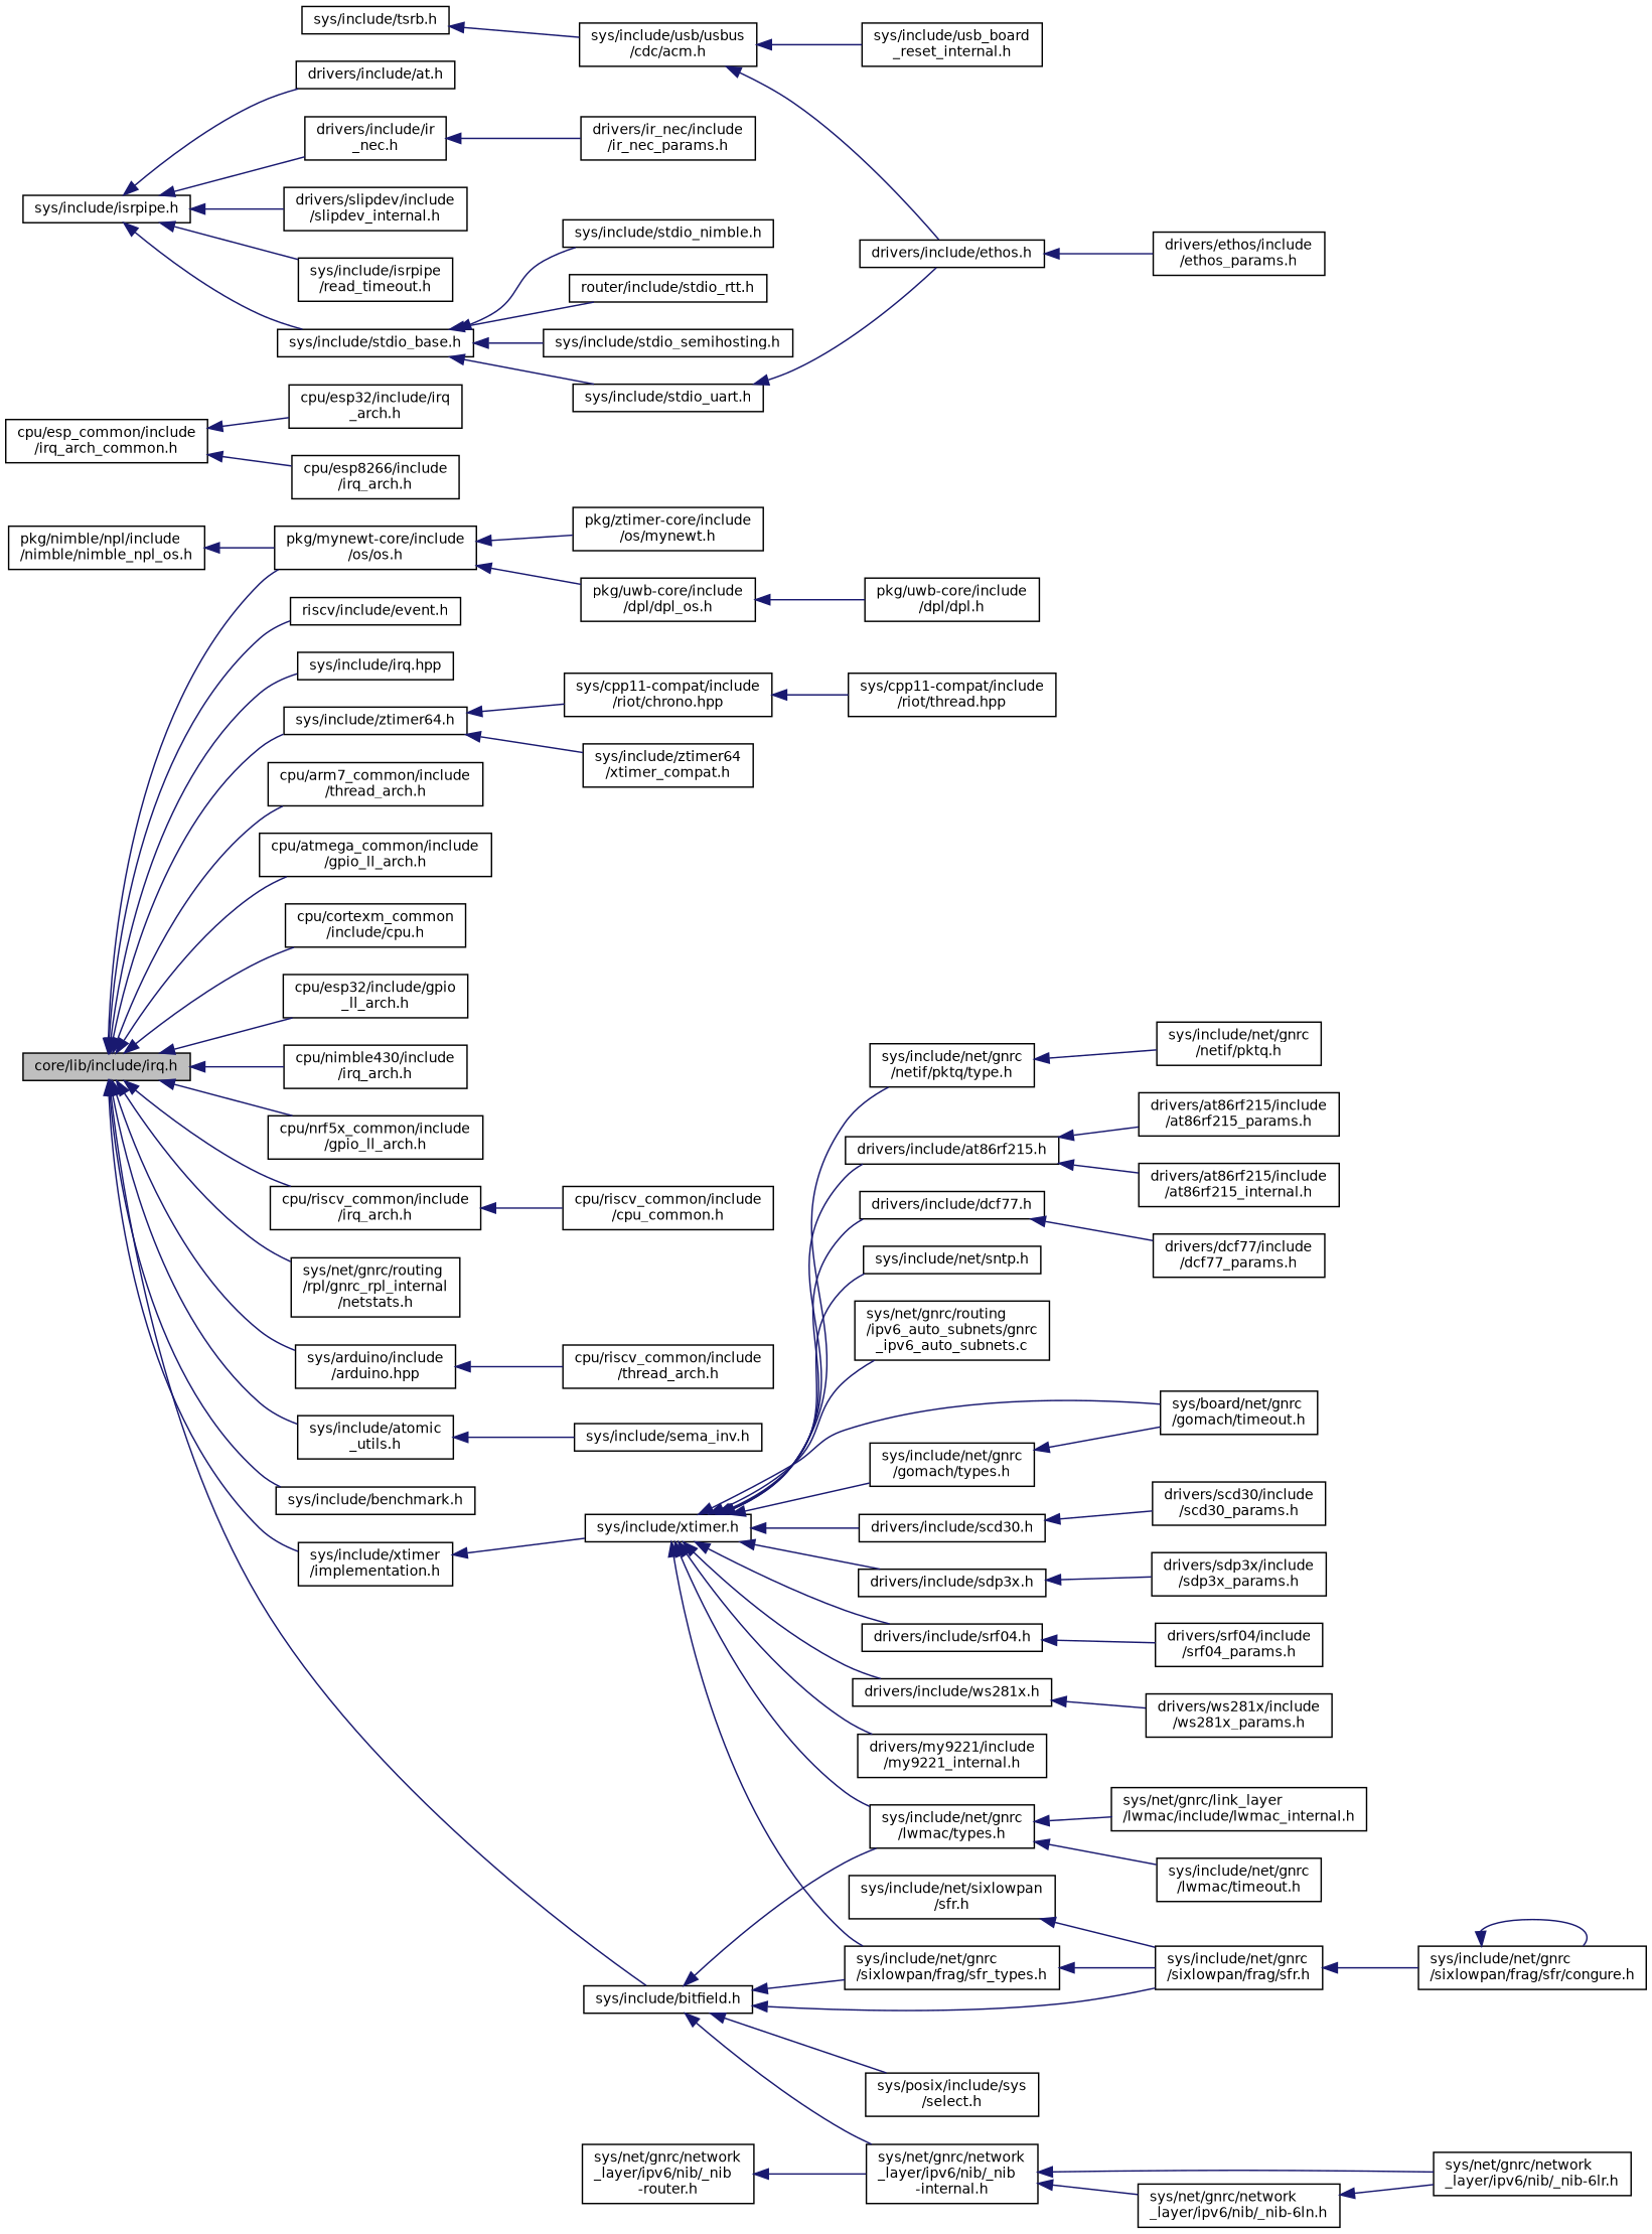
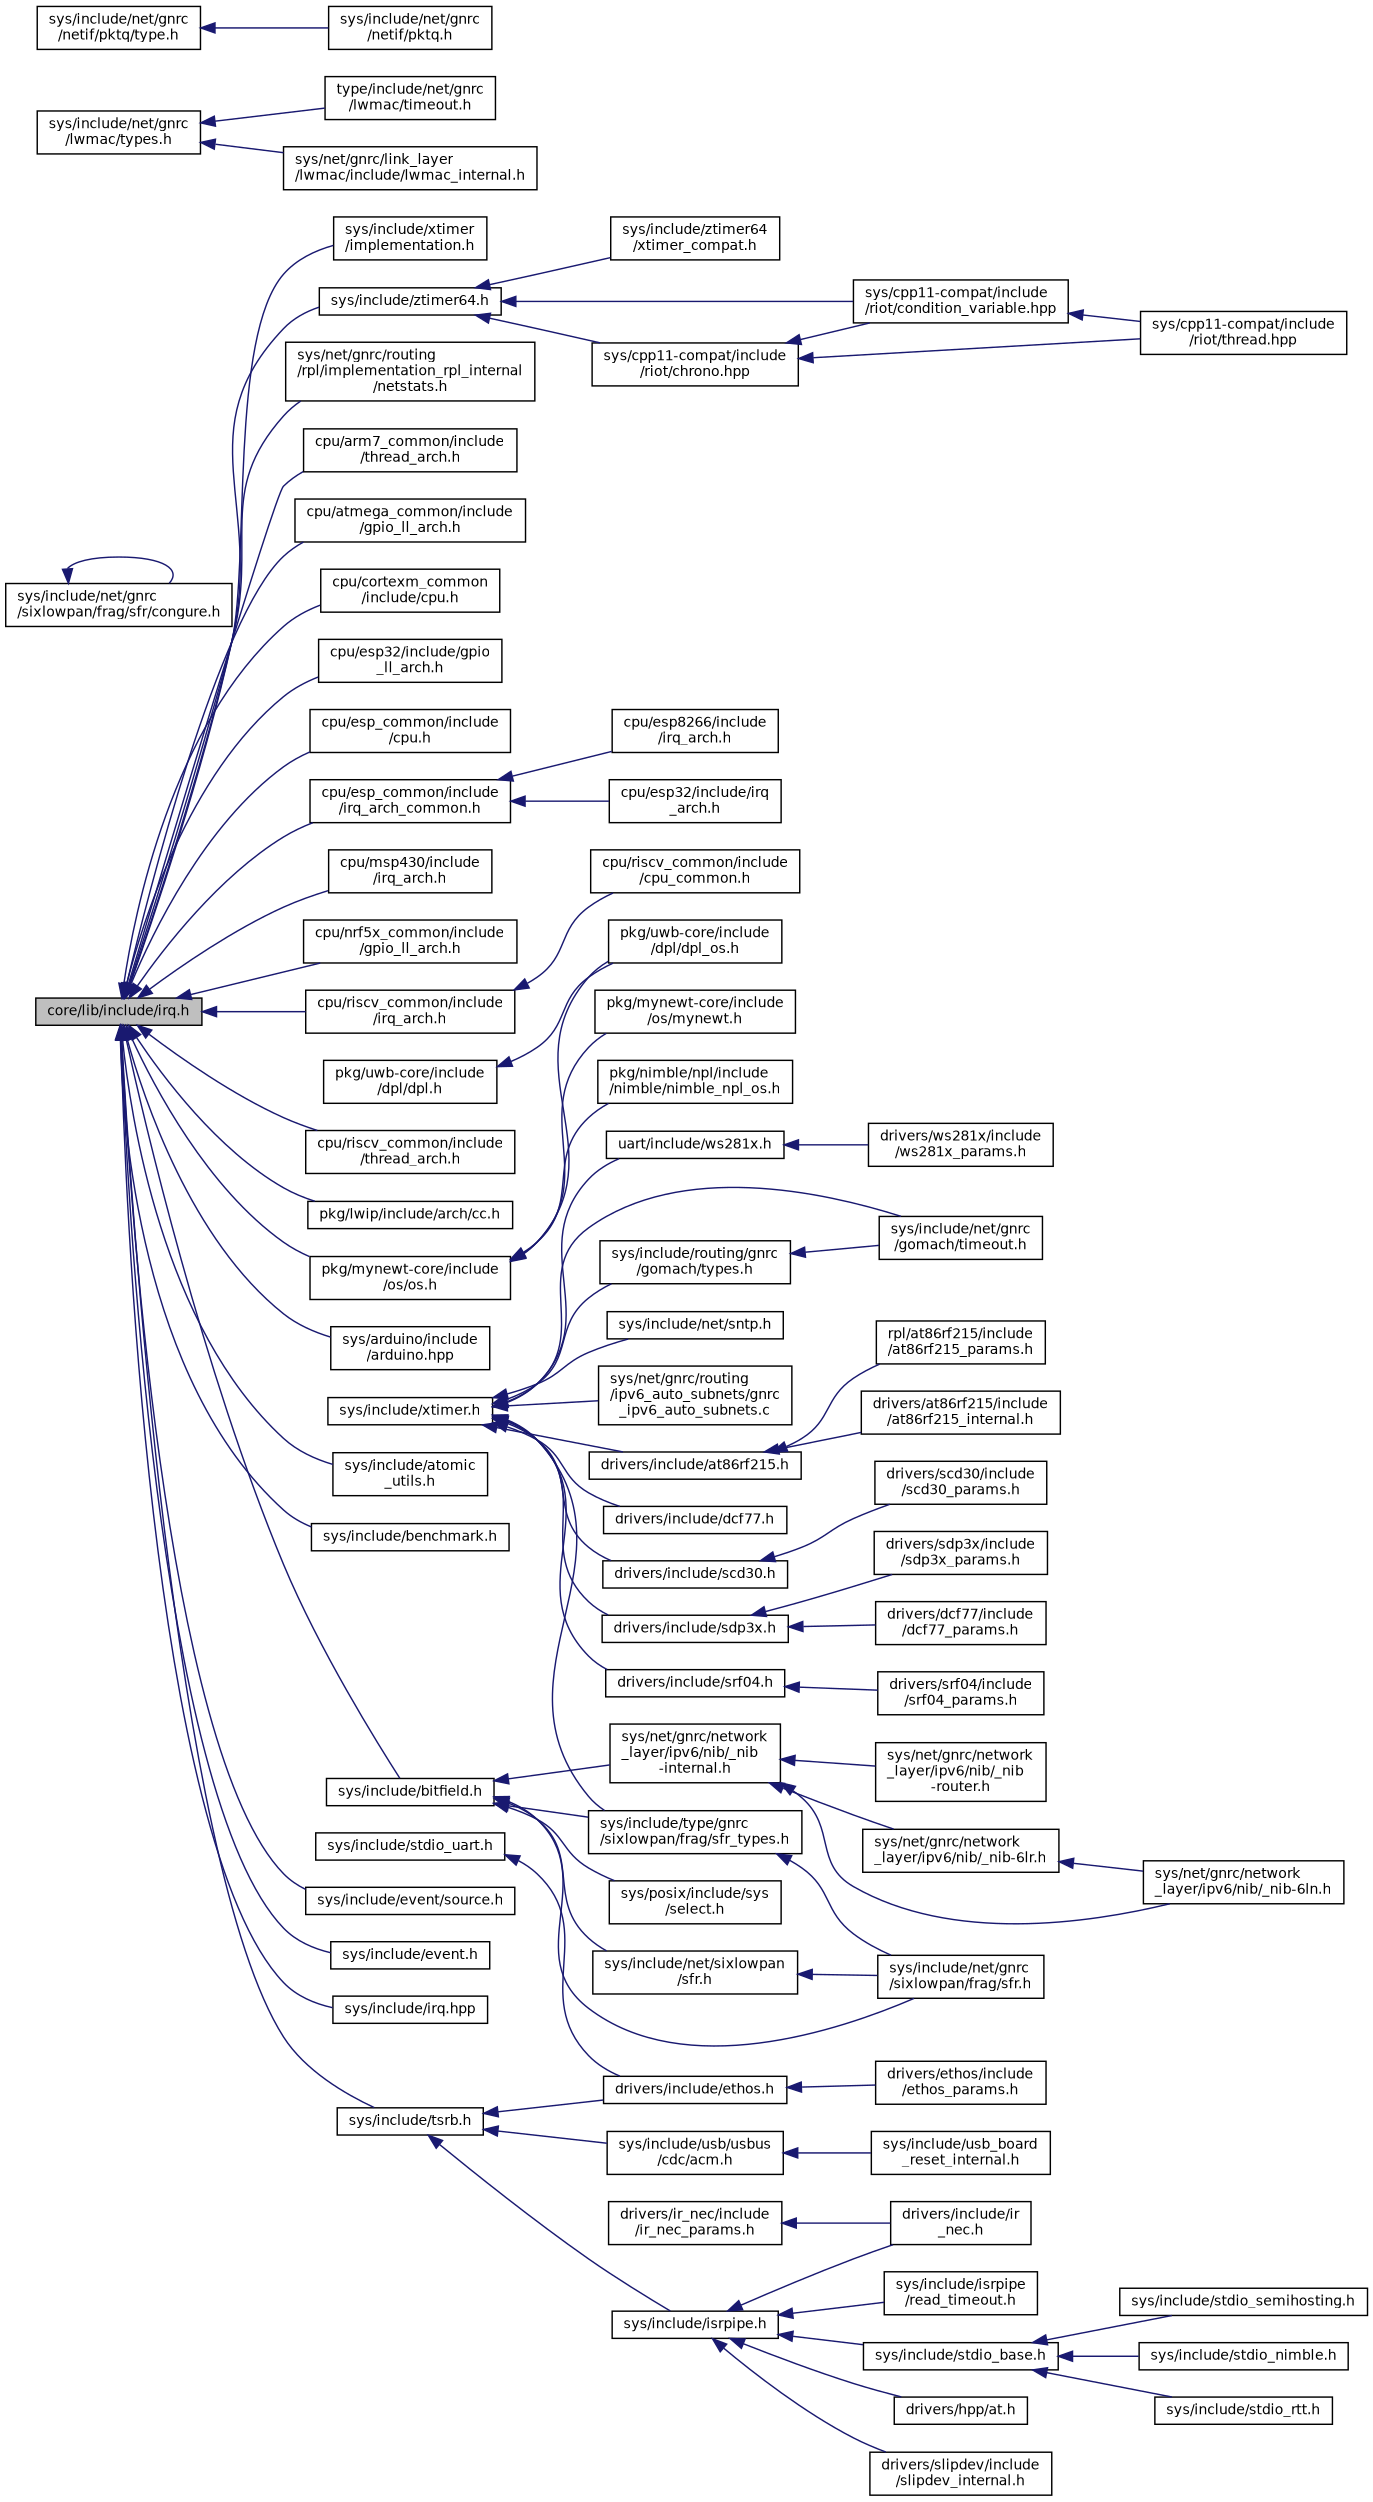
  digraph {
    rankdir=LR
    node [color=black fillcolor=white fontname=Helvetica fontsize=10 shape=record style=filled]
    edge [color=midnightblue dir=back fontname=Helvetica fontsize=10 labelfontname=Helvetica labelfontsize=10 style=solid]
    n1 [fillcolor=grey75 fontcolor=black height=0.2 label="core/lib/include/irq.h" width=0.4]
    n2 [height=0.2 label="cpu/arm7_common/include\l/thread_arch.h" width=0.4]
    n3 [height=0.2 label="cpu/atmega_common/include\l/gpio_ll_arch.h" width=0.4]
    n4 [height=0.2 label="cpu/cortexm_common\l/include/cpu.h" width=0.4]
    n5 [height=0.2 label="cpu/esp32/include/gpio\l_ll_arch.h" width=0.4]
+   n6 [height=0.2 label="cpu/esp_common/include\l/cpu.h" width=0.4]
    n7 [height=0.2 label="cpu/esp_common/include\l/irq_arch_common.h" width=0.4]
-   n8 [height=0.2 label="cpu/nimble430/include\l/irq_arch.h" width=0.4]
+   n8 [height=0.2 label="cpu/msp430/include\l/irq_arch.h" width=0.4]
    n9 [height=0.2 label="cpu/nrf5x_common/include\l/gpio_ll_arch.h" width=0.4]
    n10 [height=0.2 label="cpu/riscv_common/include\l/irq_arch.h" width=0.4]
    n11 [height=0.2 label="cpu/riscv_common/include\l/thread_arch.h" width=0.4]
+   n12 [height=0.2 label="pkg/lwip/include/arch/cc.h" width=0.4]
    n13 [height=0.2 label="pkg/mynewt-core/include\l/os/os.h" width=0.4]
    n14 [height=0.2 label="sys/arduino/include\l/arduino.hpp" width=0.4]
    n15 [height=0.2 label="sys/include/atomic\l_utils.h" width=0.4]
    n16 [height=0.2 label="sys/include/benchmark.h" width=0.4]
    n17 [height=0.2 label="sys/include/bitfield.h" width=0.4]
-   n19 [height=0.2 label="riscv/include/event.h" width=0.4]
+   n18 [height=0.2 label="sys/include/event/source.h" width=0.4]
+   n19 [height=0.2 label="sys/include/event.h" width=0.4]
    n20 [height=0.2 label="sys/include/irq.hpp" width=0.4]
    n21 [height=0.2 label="sys/include/tsrb.h" width=0.4]
    n22 [height=0.2 label="sys/include/xtimer\l/implementation.h" width=0.4]
    n23 [height=0.2 label="sys/include/ztimer64.h" width=0.4]
-   n24 [height=0.2 label="sys/net/gnrc/routing\l/rpl/gnrc_rpl_internal\l/netstats.h" width=0.4]
+   n24 [height=0.2 label="sys/net/gnrc/routing\l/rpl/implementation_rpl_internal\l/netstats.h" width=0.4]
    n25 [height=0.2 label="cpu/esp32/include/irq\l_arch.h" width=0.4]
    n26 [height=0.2 label="cpu/esp8266/include\l/irq_arch.h" width=0.4]
    n27 [height=0.2 label="cpu/riscv_common/include\l/cpu_common.h" width=0.4]
-   n28 [height=0.2 label="pkg/ztimer-core/include\l/os/mynewt.h" width=0.4]
+   n28 [height=0.2 label="pkg/mynewt-core/include\l/os/mynewt.h" width=0.4]
    n29 [height=0.2 label="pkg/nimble/npl/include\l/nimble/nimble_npl_os.h" width=0.4]
    n30 [height=0.2 label="pkg/uwb-core/include\l/dpl/dpl_os.h" width=0.4]
-   n31 [height=0.2 label="sys/include/sema_inv.h" width=0.4]
    n32 [height=0.2 label="sys/include/net/gnrc\l/sixlowpan/frag/sfr.h" width=0.4]
-   n33 [height=0.2 label="sys/include/net/gnrc\l/sixlowpan/frag/sfr_types.h" width=0.4]
+   n33 [height=0.2 label="sys/include/type/gnrc\l/sixlowpan/frag/sfr_types.h" width=0.4]
    n34 [height=0.2 label="sys/include/net/sixlowpan\l/sfr.h" width=0.4]
    n35 [height=0.2 label="sys/net/gnrc/network\l_layer/ipv6/nib/_nib\l-internal.h" width=0.4]
    n36 [height=0.2 label="sys/posix/include/sys\l/select.h" width=0.4]
    n37 [height=0.2 label="drivers/include/ethos.h" width=0.4]
    n38 [height=0.2 label="sys/include/isrpipe.h" width=0.4]
    n39 [height=0.2 label="sys/include/usb/usbus\l/cdc/acm.h" width=0.4]
    n40 [height=0.2 label="sys/include/xtimer.h" width=0.4]
    n41 [height=0.2 label="sys/cpp11-compat/include\l/riot/chrono.hpp" width=0.4]
+   n42 [height=0.2 label="sys/cpp11-compat/include\l/riot/condition_variable.hpp" width=0.4]
    n43 [height=0.2 label="sys/include/ztimer64\l/xtimer_compat.h" width=0.4]
    n44 [height=0.2 label="pkg/uwb-core/include\l/dpl/dpl.h" width=0.4]
    n45 [height=0.2 label="sys/include/net/gnrc\l/sixlowpan/frag/sfr/congure.h" width=0.4]
    n46 [height=0.2 label="sys/net/gnrc/network\l_layer/ipv6/nib/_nib-6ln.h" width=0.4]
    n47 [height=0.2 label="sys/net/gnrc/network\l_layer/ipv6/nib/_nib-6lr.h" width=0.4]
    n48 [height=0.2 label="sys/net/gnrc/network\l_layer/ipv6/nib/_nib\l-router.h" width=0.4]
    n49 [height=0.2 label="drivers/ethos/include\l/ethos_params.h" width=0.4]
-   n50 [height=0.2 label="drivers/include/at.h" width=0.4]
+   n50 [height=0.2 label="drivers/hpp/at.h" width=0.4]
    n51 [height=0.2 label="drivers/include/ir\l_nec.h" width=0.4]
    n52 [height=0.2 label="drivers/slipdev/include\l/slipdev_internal.h" width=0.4]
    n53 [height=0.2 label="sys/include/isrpipe\l/read_timeout.h" width=0.4]
    n54 [height=0.2 label="sys/include/stdio_base.h" width=0.4]
    n55 [height=0.2 label="sys/include/usb_board\l_reset_internal.h" width=0.4]
    n56 [height=0.2 label="drivers/ir_nec/include\l/ir_nec_params.h" width=0.4]
    n57 [height=0.2 label="sys/include/stdio_nimble.h" width=0.4]
-   n58 [height=0.2 label="router/include/stdio_rtt.h" width=0.4]
+   n58 [height=0.2 label="sys/include/stdio_rtt.h" width=0.4]
    n59 [height=0.2 label="sys/include/stdio_semihosting.h" width=0.4]
    n60 [height=0.2 label="sys/include/stdio_uart.h" width=0.4]
    n61 [height=0.2 label="drivers/include/at86rf215.h" width=0.4]
    n62 [height=0.2 label="drivers/include/dcf77.h" width=0.4]
    n63 [height=0.2 label="drivers/include/scd30.h" width=0.4]
    n64 [height=0.2 label="drivers/include/sdp3x.h" width=0.4]
    n65 [height=0.2 label="drivers/include/srf04.h" width=0.4]
-   n66 [height=0.2 label="drivers/include/ws281x.h" width=0.4]
-   n67 [height=0.2 label="drivers/my9221/include\l/my9221_internal.h" width=0.4]
-   n68 [height=0.2 label="sys/board/net/gnrc\l/gomach/timeout.h" width=0.4]
-   n69 [height=0.2 label="sys/include/net/gnrc\l/gomach/types.h" width=0.4]
+   n66 [height=0.2 label="uart/include/ws281x.h" width=0.4]
+   n68 [height=0.2 label="sys/include/net/gnrc\l/gomach/timeout.h" width=0.4]
+   n69 [height=0.2 label="sys/include/routing/gnrc\l/gomach/types.h" width=0.4]
    n70 [height=0.2 label="sys/include/net/gnrc\l/lwmac/types.h" width=0.4]
    n71 [height=0.2 label="sys/include/net/gnrc\l/netif/pktq/type.h" width=0.4]
    n72 [height=0.2 label="sys/include/net/sntp.h" width=0.4]
    n73 [height=0.2 label="sys/net/gnrc/routing\l/ipv6_auto_subnets/gnrc\l_ipv6_auto_subnets.c" width=0.4]
    n74 [height=0.2 label="drivers/at86rf215/include\l/at86rf215_internal.h" width=0.4]
-   n75 [height=0.2 label="drivers/at86rf215/include\l/at86rf215_params.h" width=0.4]
+   n75 [height=0.2 label="rpl/at86rf215/include\l/at86rf215_params.h" width=0.4]
    n76 [height=0.2 label="drivers/dcf77/include\l/dcf77_params.h" width=0.4]
    n77 [height=0.2 label="drivers/scd30/include\l/scd30_params.h" width=0.4]
    n78 [height=0.2 label="drivers/sdp3x/include\l/sdp3x_params.h" width=0.4]
    n79 [height=0.2 label="drivers/srf04/include\l/srf04_params.h" width=0.4]
    n80 [height=0.2 label="drivers/ws281x/include\l/ws281x_params.h" width=0.4]
-   n81 [height=0.2 label="sys/include/net/gnrc\l/lwmac/timeout.h" width=0.4]
+   n81 [height=0.2 label="type/include/net/gnrc\l/lwmac/timeout.h" width=0.4]
    n82 [height=0.2 label="sys/net/gnrc/link_layer\l/lwmac/include/lwmac_internal.h" width=0.4]
    n83 [height=0.2 label="sys/include/net/gnrc\l/netif/pktq.h" width=0.4]
    n84 [height=0.2 label="sys/cpp11-compat/include\l/riot/thread.hpp" width=0.4]
    n1 -> n2
    n1 -> n3
    n1 -> n4
    n1 -> n5
+   n1 -> n6
+   n1 -> n7
    n1 -> n8
    n1 -> n9
    n1 -> n10
-   n14 -> n11
+   n1 -> n11
+   n1 -> n12
    n1 -> n13
    n1 -> n14
    n1 -> n15
    n1 -> n16
    n1 -> n17
+   n1 -> n18
    n1 -> n19
    n1 -> n20
+   n1 -> n21
    n1 -> n22
    n1 -> n23
    n1 -> n24
    n7 -> n25
    n7 -> n26
    n10 -> n27
    n13 -> n28
-   n29 -> n13
+   n13 -> n29
    n13 -> n30
-   n15 -> n31
    n17 -> n32
    n17 -> n33
-   n17 -> n70
+   n17 -> n34
    n17 -> n35
    n17 -> n36
-   n39 -> n37
+   n21 -> n37
+   n21 -> n38
    n21 -> n39
-   n22 -> n40
    n23 -> n41
+   n23 -> n42
    n23 -> n43
-   n30 -> n44
-   n32 -> n45
+   n44 -> n30
    n33 -> n32
    n34 -> n32
    n35 -> n46
    n35 -> n47
-   n48 -> n35
+   n35 -> n48
    n37 -> n49
    n38 -> n50
    n38 -> n51
    n38 -> n52
    n38 -> n53
    n38 -> n54
    n39 -> n55
    n40 -> n33
    n40 -> n61
    n40 -> n62
    n40 -> n63
    n40 -> n64
    n40 -> n65
    n40 -> n66
-   n40 -> n67
    n40 -> n68
    n40 -> n69
-   n40 -> n70
-   n40 -> n71
    n40 -> n72
    n40 -> n73
+   n41 -> n42
    n41 -> n84
+   n42 -> n84
    n45 -> n45
-   n46 -> n47
-   n51 -> n56
+   n47 -> n46
+   n56 -> n51
    n54 -> n57
    n54 -> n58
    n54 -> n59
-   n54 -> n60
    n60 -> n37
    n61 -> n74
    n61 -> n75
-   n62 -> n76
+   n64 -> n76
    n63 -> n77
    n64 -> n78
    n65 -> n79
    n66 -> n80
    n69 -> n68
    n70 -> n81
    n70 -> n82
    n71 -> n83
  }
